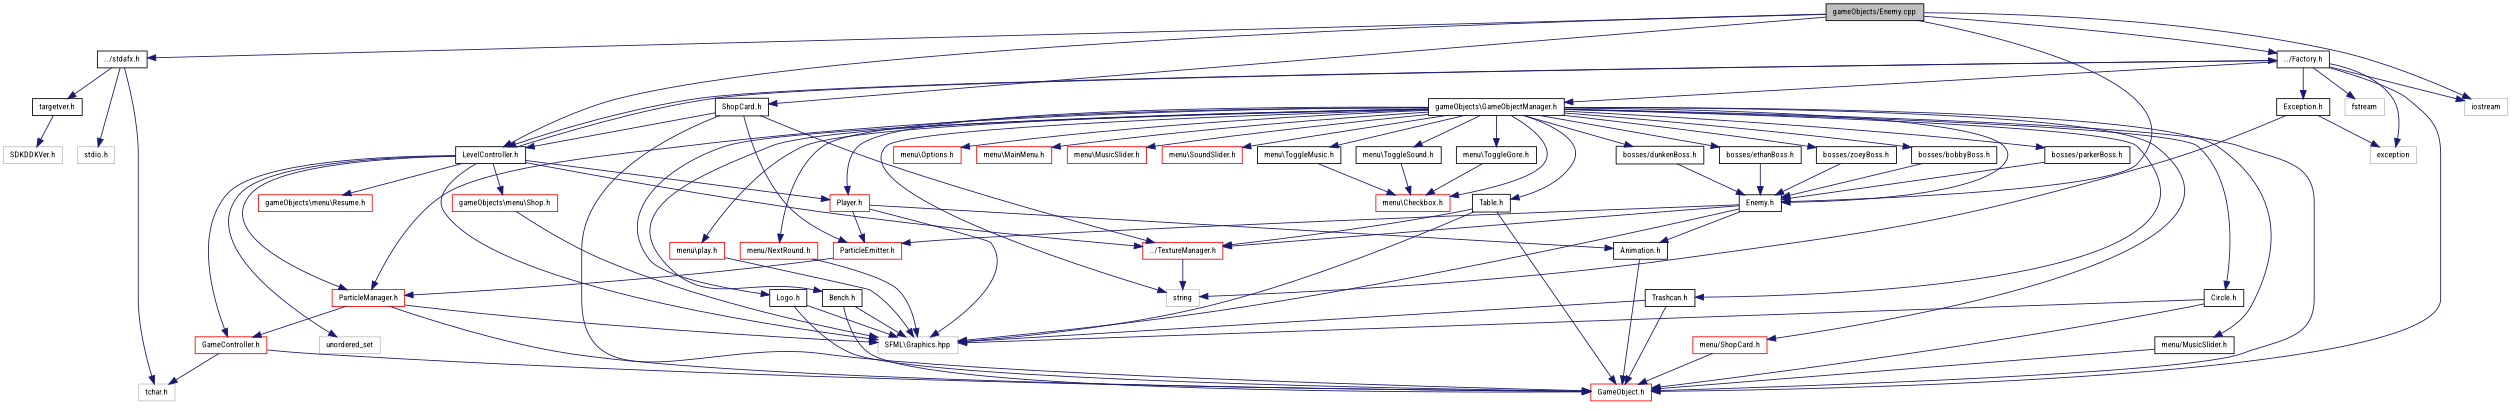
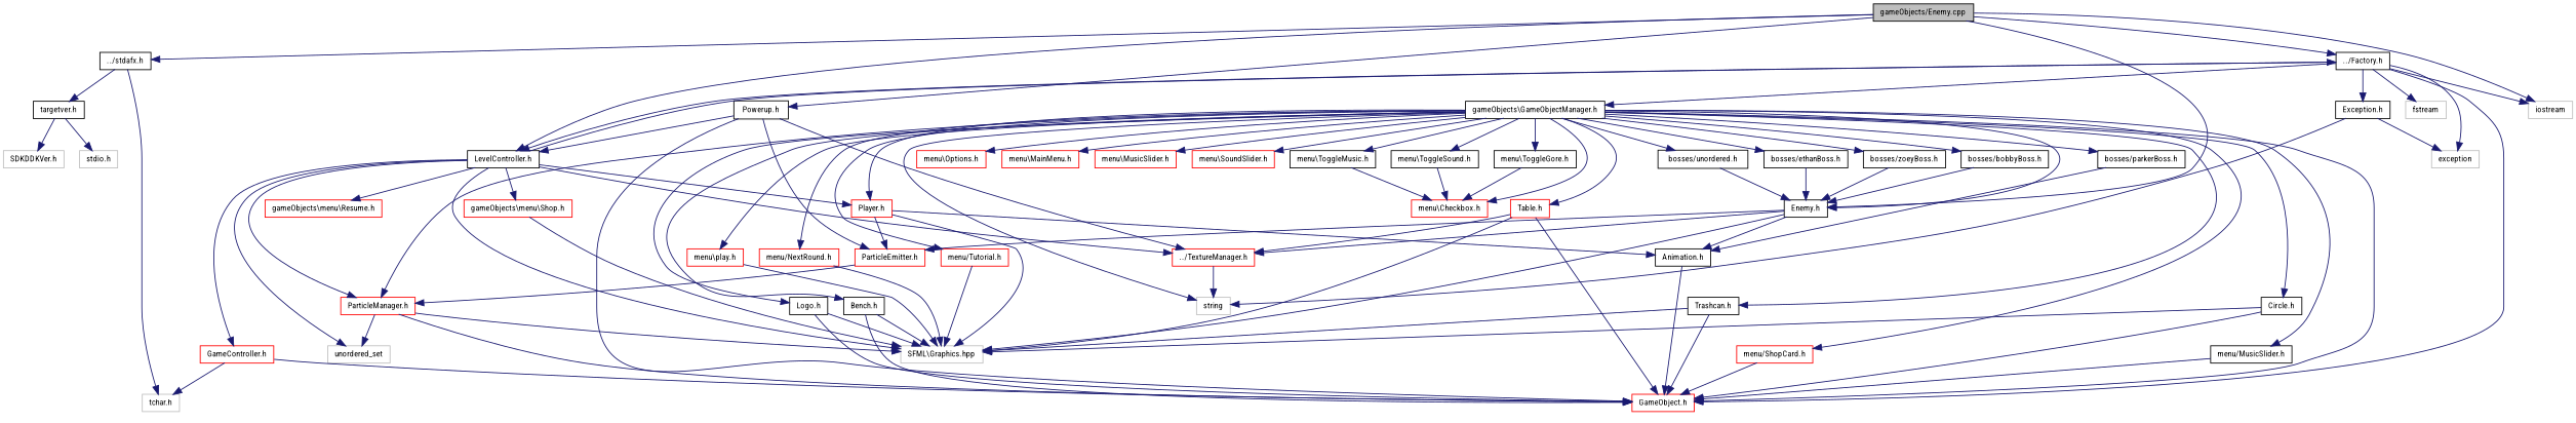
  digraph {
    fontname="Roboto Condensed"
    node [color=black fillcolor=white fontname="Roboto Condensed" fontsize=10 shape=record style=filled]
    edge [color=midnightblue fontname="Roboto Condensed" fontsize=10 labelfontname=Helvetica labelfontsize=10 style=solid]
    n1 [fillcolor=grey75 fontcolor=black height=0.2 label="gameObjects/Enemy.cpp" width=0.4]
    n2 [height=0.2 label="../stdafx.h" width=0.4]
    n3 [height=0.2 label="../Factory.h" width=0.4]
    n4 [height=0.2 label="Enemy.h" width=0.4]
    n5 [height=0.2 label="LevelController.h" width=0.4]
    n6 [color=grey75 height=0.2 label=iostream width=0.4]
-   n7 [height=0.2 label="ShopCard.h" width=0.4]
+   n7 [height=0.2 label="Powerup.h" width=0.4]
    n8 [height=0.2 label="targetver.h" width=0.4]
    n9 [color=grey75 height=0.2 label="stdio.h" width=0.4]
    n10 [color=grey75 height=0.2 label="tchar.h" width=0.4]
    n11 [height=0.2 label="gameObjects\\GameObjectManager.h" width=0.4]
    n12 [color=red height=0.2 label="GameObject.h" width=0.4]
    n13 [height=0.2 label="Exception.h" width=0.4]
    n14 [color=grey75 height=0.2 label=exception width=0.4]
    n15 [color=grey75 height=0.2 label=fstream width=0.4]
    n16 [color=grey75 height=0.2 label="SFML\\Graphics.hpp" width=0.4]
    n17 [height=0.2 label="Animation.h" width=0.4]
    n18 [color=red height=0.2 label="ParticleEmitter.h" width=0.4]
    n19 [color=red height=0.2 label="../TextureManager.h" width=0.4]
    n20 [color=red height=0.2 label="ParticleManager.h" width=0.4]
    n21 [color=red height=0.2 label="Player.h" width=0.4]
    n22 [color=grey75 height=0.2 label=unordered_set width=0.4]
    n23 [color=red height=0.2 label="GameController.h" width=0.4]
    n24 [color=red height=0.2 label="gameObjects\\menu\\Resume.h" width=0.4]
    n25 [color=red height=0.2 label="gameObjects\\menu\\Shop.h" width=0.4]
    n26 [color=grey75 height=0.2 label="SDKDDKVer.h" width=0.4]
    n27 [height=0.2 label="Circle.h" width=0.4]
    n28 [height=0.2 label="Logo.h" width=0.4]
    n29 [color=grey75 height=0.2 label=string width=0.4]
-   n30 [height=0.2 label="Table.h" width=0.4]
+   n30 [color=red height=0.2 label="Table.h" width=0.4]
    n31 [height=0.2 label="Bench.h" width=0.4]
    n32 [height=0.2 label="Trashcan.h" width=0.4]
    n33 [color=red height=0.2 label="menu\\play.h" width=0.4]
    n34 [color=red height=0.2 label="menu\\Options.h" width=0.4]
    n35 [color=red height=0.2 label="menu\\MainMenu.h" width=0.4]
    n36 [color=red height=0.2 label="menu\\Checkbox.h" width=0.4]
    n37 [height=0.2 label="menu\\ToggleMusic.h" width=0.4]
    n38 [height=0.2 label="menu\\ToggleSound.h" width=0.4]
    n39 [height=0.2 label="menu\\ToggleGore.h" width=0.4]
    n40 [color=red height=0.2 label="menu\\MusicSlider.h" width=0.4]
    n41 [color=red height=0.2 label="menu\\SoundSlider.h" width=0.4]
-   n42 [height=0.2 label="bosses/dunkenBoss.h" width=0.4]
+   n42 [height=0.2 label="bosses/unordered.h" width=0.4]
    n43 [height=0.2 label="bosses/ethanBoss.h" width=0.4]
    n44 [height=0.2 label="bosses/zoeyBoss.h" width=0.4]
    n45 [height=0.2 label="bosses/parkerBoss.h" width=0.4]
    n46 [height=0.2 label="bosses/bobbyBoss.h" width=0.4]
    n47 [color=red height=0.2 label="menu/ShopCard.h" width=0.4]
    n48 [color=red height=0.2 label="menu/NextRound.h" width=0.4]
    n49 [height=0.2 label="menu/MusicSlider.h" width=0.4]
+   n50 [color=red height=0.2 label="menu/Tutorial.h" width=0.4]
    n1 -> n2
    n1 -> n3
    n1 -> n4
    n1 -> n5
    n1 -> n6
    n1 -> n7
    n2 -> n8
-   n2 -> n9
+   n8 -> n9
    n2 -> n10
    n3 -> n5
    n3 -> n6
    n3 -> n11
    n3 -> n12
    n3 -> n13
    n3 -> n14
    n3 -> n15
    n4 -> n16
    n4 -> n17
    n4 -> n18
    n4 -> n19
    n5 -> n3
    n5 -> n16
    n5 -> n19
    n5 -> n20
    n5 -> n21
    n5 -> n22
    n5 -> n23
    n5 -> n24
    n5 -> n25
    n7 -> n5
    n7 -> n12
    n7 -> n18
    n7 -> n19
    n8 -> n26
    n11 -> n4
    n11 -> n12
    n11 -> n20
    n11 -> n21
    n11 -> n27
    n11 -> n28
    n11 -> n29
    n11 -> n30
    n11 -> n31
    n11 -> n32
    n11 -> n33
    n11 -> n34
    n11 -> n35
    n11 -> n36
    n11 -> n37
    n11 -> n38
    n11 -> n39
    n11 -> n40
    n11 -> n41
    n11 -> n42
    n11 -> n43
    n11 -> n44
    n11 -> n45
    n11 -> n46
    n11 -> n47
    n11 -> n48
    n11 -> n49
+   n11 -> n50
    n13 -> n14
    n13 -> n29
    n17 -> n12
    n18 -> n20
    n19 -> n29
    n20 -> n12
    n20 -> n16
-   n20 -> n23
+   n20 -> n22
    n21 -> n16
    n21 -> n17
    n21 -> n18
    n23 -> n10
    n23 -> n12
    n25 -> n16
    n27 -> n12
    n27 -> n16
    n28 -> n12
    n28 -> n16
    n30 -> n12
    n30 -> n16
    n30 -> n19
    n31 -> n12
    n31 -> n16
    n32 -> n12
    n32 -> n16
    n33 -> n16
    n37 -> n36
    n38 -> n36
    n39 -> n36
    n42 -> n4
    n43 -> n4
    n44 -> n4
-   n45 -> n4
+   n45 -> n17
    n46 -> n4
    n47 -> n12
    n48 -> n16
    n49 -> n12
+   n50 -> n16
  }
